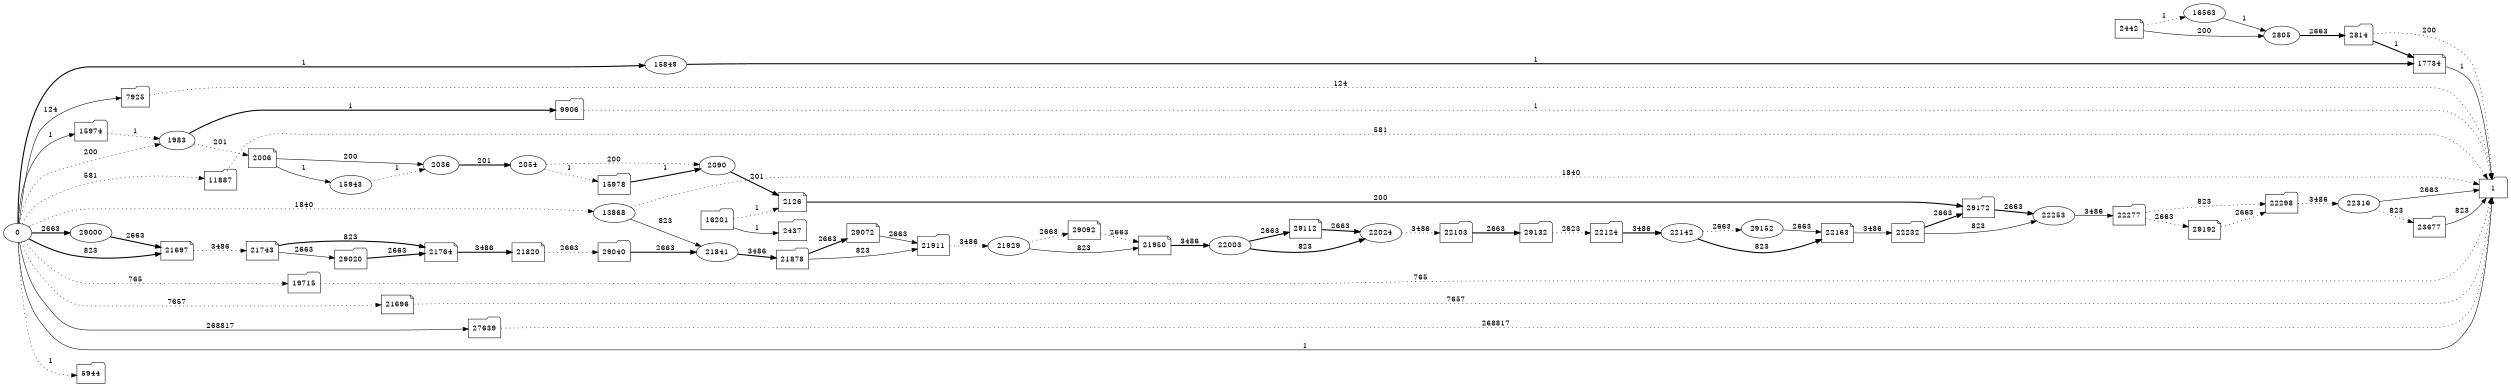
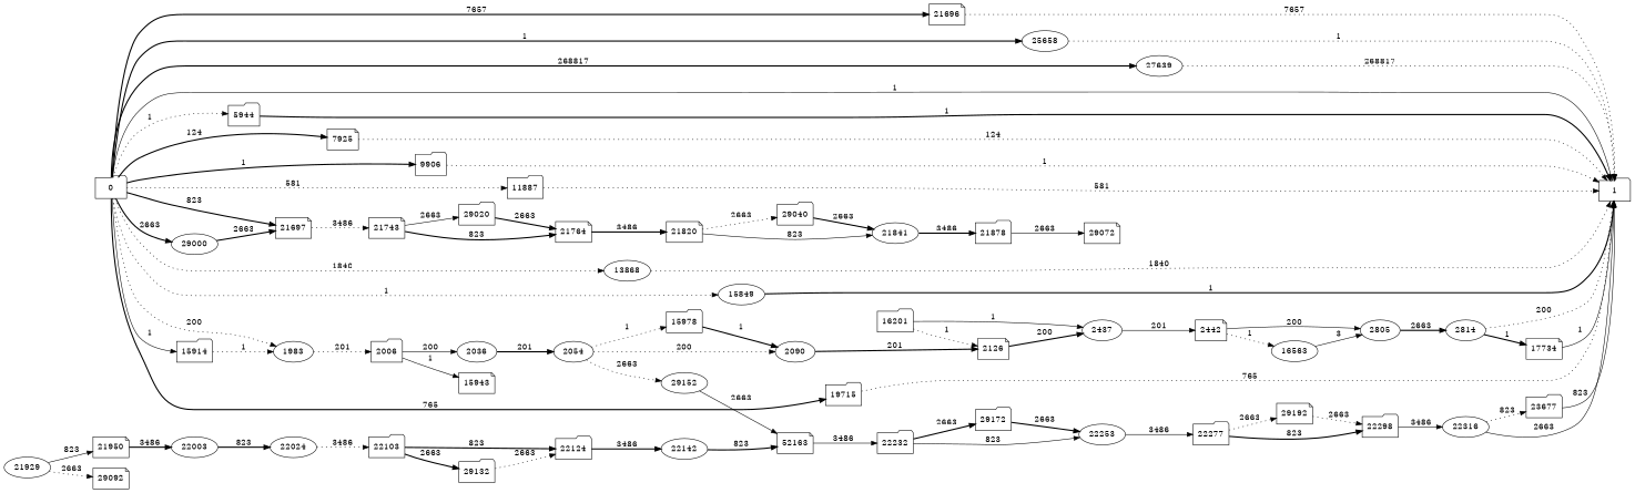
  digraph {
    rankdir=LR
    node [shape=folder]
    edge [style=bold]
    1983 [shape=ellipse]
-   2006 [shape=note]
+   2006
    2036 [shape=ellipse]
-   15943 [shape=ellipse]
+   15943 [shape=note]
    2054 [shape=ellipse]
    2090 [shape=ellipse]
    15978
    2126 [shape=note]
-   2437
+   2437 [shape=ellipse]
    2442 [shape=note]
    16201
    2805 [shape=ellipse]
    16563 [shape=ellipse]
-   2814
+   2814 [shape=ellipse]
    1
    17734 [shape=note]
    5944
-   7925
+   7925 [shape=note]
    9906
    11887
    13868 [shape=ellipse]
    15849 [shape=ellipse]
-   15914 [label=15974]
+   15914
    19715
    21696 [shape=note]
    21697 [shape=note]
    21743 [shape=note]
    21764 [shape=note]
    29020
    21820 [shape=note]
    21841 [shape=ellipse]
    29040
    21878
-   21911
    29072 [shape=note]
    21929 [shape=ellipse]
    21950 [shape=note]
    29092 [shape=note]
    22003 [shape=ellipse]
    22024 [shape=ellipse]
-   29112 [shape=note]
    22103
    22124
    29132
    22142 [shape=ellipse]
-   22163 [shape=note]
+   22163 [shape=note label=52163]
    29152 [shape=ellipse]
    22232
    22253 [shape=ellipse]
    29172
    22277
    22298
    29192 [shape=note]
    22316 [shape=ellipse]
    23677
-   27639
+   25658 [shape=ellipse]
+   27639 [shape=ellipse]
    29000 [shape=ellipse]
-   0 [shape=ellipse]
+   0
    1983 -> 2006 [label=201 style=dotted]
    2006 -> 2036 [label=200 style=solid]
    2006 -> 15943 [label=1 style=solid]
    2036 -> 2054 [label=201]
-   15943 -> 2036 [label=1 style=dotted]
    2054 -> 2090 [label=200 style=dotted]
    2054 -> 15978 [label=1 style=dotted]
    2090 -> 2126 [label=201]
    15978 -> 2090 [label=1]
-   2126 -> 29172 [label=200]
+   2126 -> 2437 [label=200]
+   2437 -> 2442 [label=201 style=solid]
    2442 -> 2805 [label=200 style=solid]
    2442 -> 16563 [label=1 style=dotted]
    16201 -> 2126 [label=1 style=dotted]
    16201 -> 2437 [label=1 style=solid]
    2805 -> 2814 [label=2663]
-   16563 -> 2805 [label=1 style=solid]
+   16563 -> 2805 [label=3 style=solid]
    2814 -> 1 [label=200 style=dotted]
    2814 -> 17734 [label=1]
    17734 -> 1 [label=1 style=solid]
+   5944 -> 1 [label=1]
    7925 -> 1 [label=124 style=dotted]
    9906 -> 1 [label=1 style=dotted]
    11887 -> 1 [label=581 style=dotted]
    13868 -> 1 [label=1840 style=dotted]
-   15849 -> 17734 [label=1]
+   15849 -> 1 [label=1]
    15914 -> 1983 [label=1 style=dotted]
    19715 -> 1 [label=765 style=dotted]
    21696 -> 1 [label=7657 style=dotted]
    21697 -> 21743 [label=3486 style=dotted]
    21743 -> 21764 [label=823]
    21743 -> 29020 [label=2663 style=solid]
    21764 -> 21820 [label=3486]
    29020 -> 21764 [label=2663]
-   13868 -> 21841 [label=823 style=solid]
+   21820 -> 21841 [label=823 style=solid]
    21820 -> 29040 [label=2663 style=dotted]
    21841 -> 21878 [label=3486]
    29040 -> 21841 [label=2663]
-   21878 -> 21911 [label=823 style=solid]
-   21878 -> 29072 [label=2663]
-   21911 -> 21929 [label=3486 style=dotted]
-   29072 -> 21911 [label=2663 style=solid]
+   21878 -> 29072 [label=2663 style=solid]
    21929 -> 21950 [label=823 style=solid]
    21929 -> 29092 [label=2663 style=dotted]
    21950 -> 22003 [label=3486]
-   29092 -> 21950 [label=2663 style=dotted]
    22003 -> 22024 [label=823]
-   22003 -> 29112 [label=2663]
    22024 -> 22103 [label=3486 style=dotted]
-   29112 -> 22024 [label=2663]
+   22103 -> 22124 [label=823]
    22103 -> 29132 [label=2663]
    22124 -> 22142 [label=3486]
-   29132 -> 22124 [label=2623 style=dotted]
+   29132 -> 22124 [label=2663 style=dotted]
    22142 -> 22163 [label=823]
-   22142 -> 29152 [label=2663 style=dotted]
+   2054 -> 29152 [label=2663 style=dotted]
    22163 -> 22232 [label=3486 style=solid]
    29152 -> 22163 [label=2663 style=solid]
    22232 -> 22253 [label=823 style=solid]
    22232 -> 29172 [label=2663]
    22253 -> 22277 [label=3486 style=solid]
    29172 -> 22253 [label=2663]
-   22277 -> 22298 [label=823 style=dotted]
+   22277 -> 22298 [label=823]
    22277 -> 29192 [label=2663 style=dotted]
-   22298 -> 22316 [label=3486 style=dotted]
+   22298 -> 22316 [label=3486 style=solid]
    29192 -> 22298 [label=2663 style=dotted]
    22316 -> 1 [label=2663 style=solid]
    22316 -> 23677 [label=823 style=dotted]
    23677 -> 1 [label=823 style=solid]
+   25658 -> 1 [label=1 style=dotted]
    27639 -> 1 [label=268817 style=dotted]
    29000 -> 21697 [label=2663]
    0 -> 1983 [label=200 style=dotted]
    0 -> 1 [label=1 style=solid]
    0 -> 5944 [label=1 style=dotted]
-   0 -> 7925 [label=124 style=solid]
-   1983 -> 9906 [label=1]
+   0 -> 7925 [label=124]
+   0 -> 9906 [label=1]
    0 -> 11887 [label=581 style=dotted]
    0 -> 13868 [label=1840 style=dotted]
-   0 -> 15849 [label=1]
+   0 -> 15849 [label=1 style=dotted]
    0 -> 15914 [label=1 style=solid]
-   0 -> 19715 [label=765 style=dotted]
-   0 -> 21696 [label=7657 style=dotted]
+   0 -> 19715 [label=765]
+   0 -> 21696 [label=7657]
    0 -> 21697 [label=823]
-   0 -> 27639 [label=268817 style=solid]
+   0 -> 25658 [label=1]
+   0 -> 27639 [label=268817]
    0 -> 29000 [label=2663]
  }
